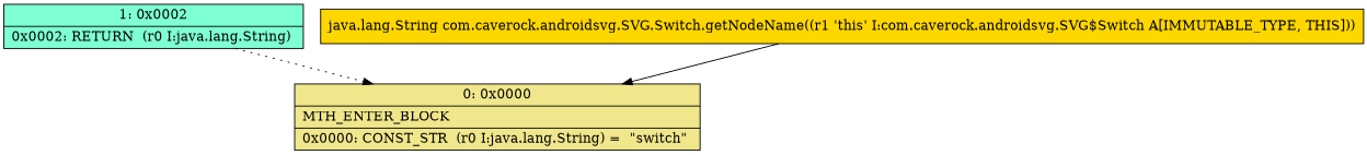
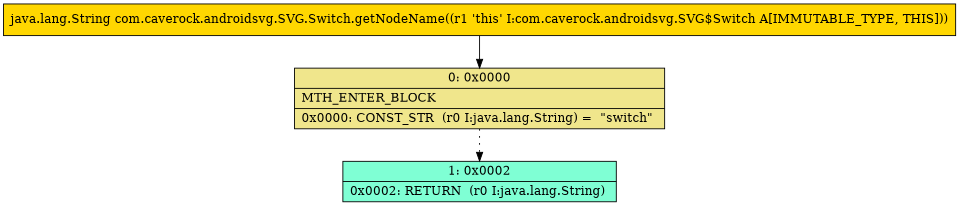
  digraph {
    node [shape=record style=filled]
    n1 [label="{0\:\ 0x0000|MTH_ENTER_BLOCK\l|0x0000: CONST_STR  (r0 I:java.lang.String) =  \"switch\" \l}" fillcolor=khaki]
    n2 [label="{1\:\ 0x0002|0x0002: RETURN  (r0 I:java.lang.String) \l}" fillcolor=aquamarine]
    n3 [label="{java.lang.String com.caverock.androidsvg.SVG.Switch.getNodeName((r1 'this' I:com.caverock.androidsvg.SVG$Switch A[IMMUTABLE_TYPE, THIS])) }" fillcolor=gold]
-   n2 -> n1 [style=dotted]
+   n1 -> n2 [style=dotted]
    n3 -> n1 [style=solid]
  }
